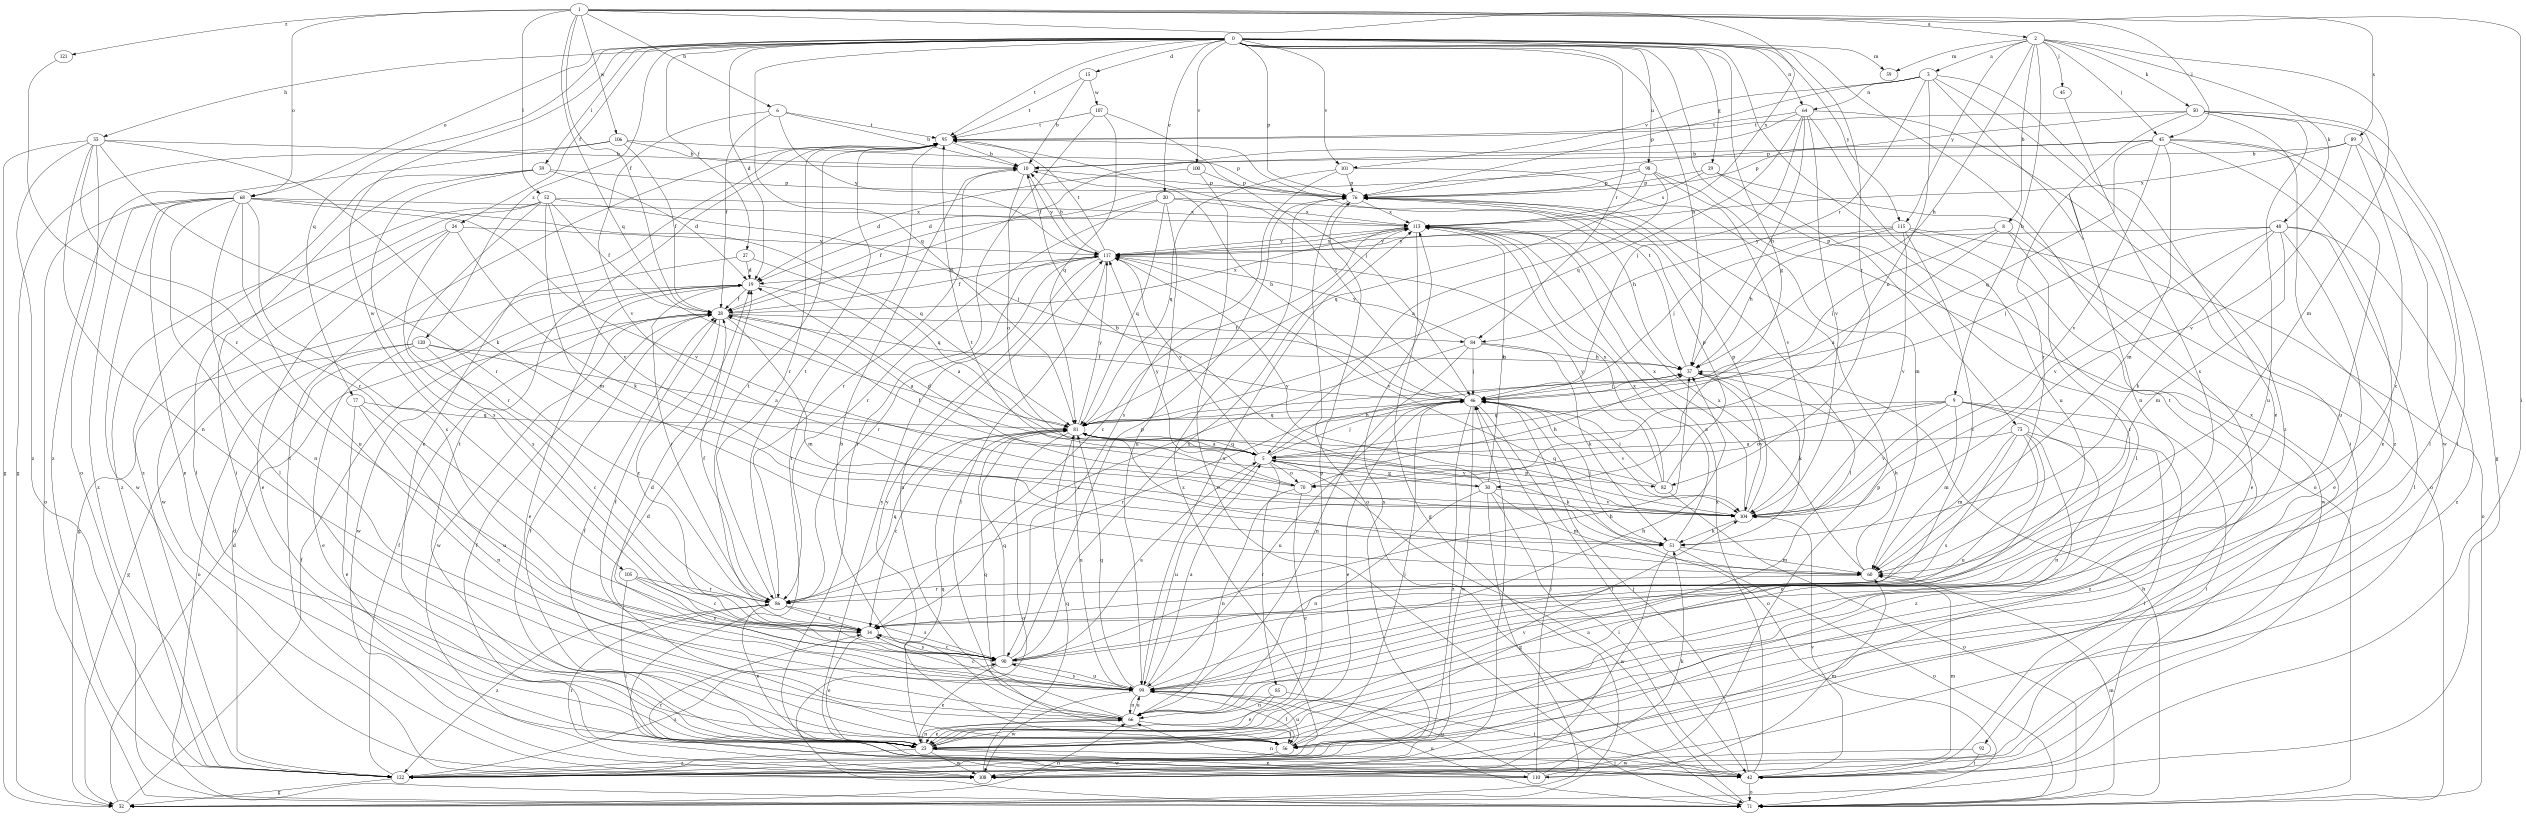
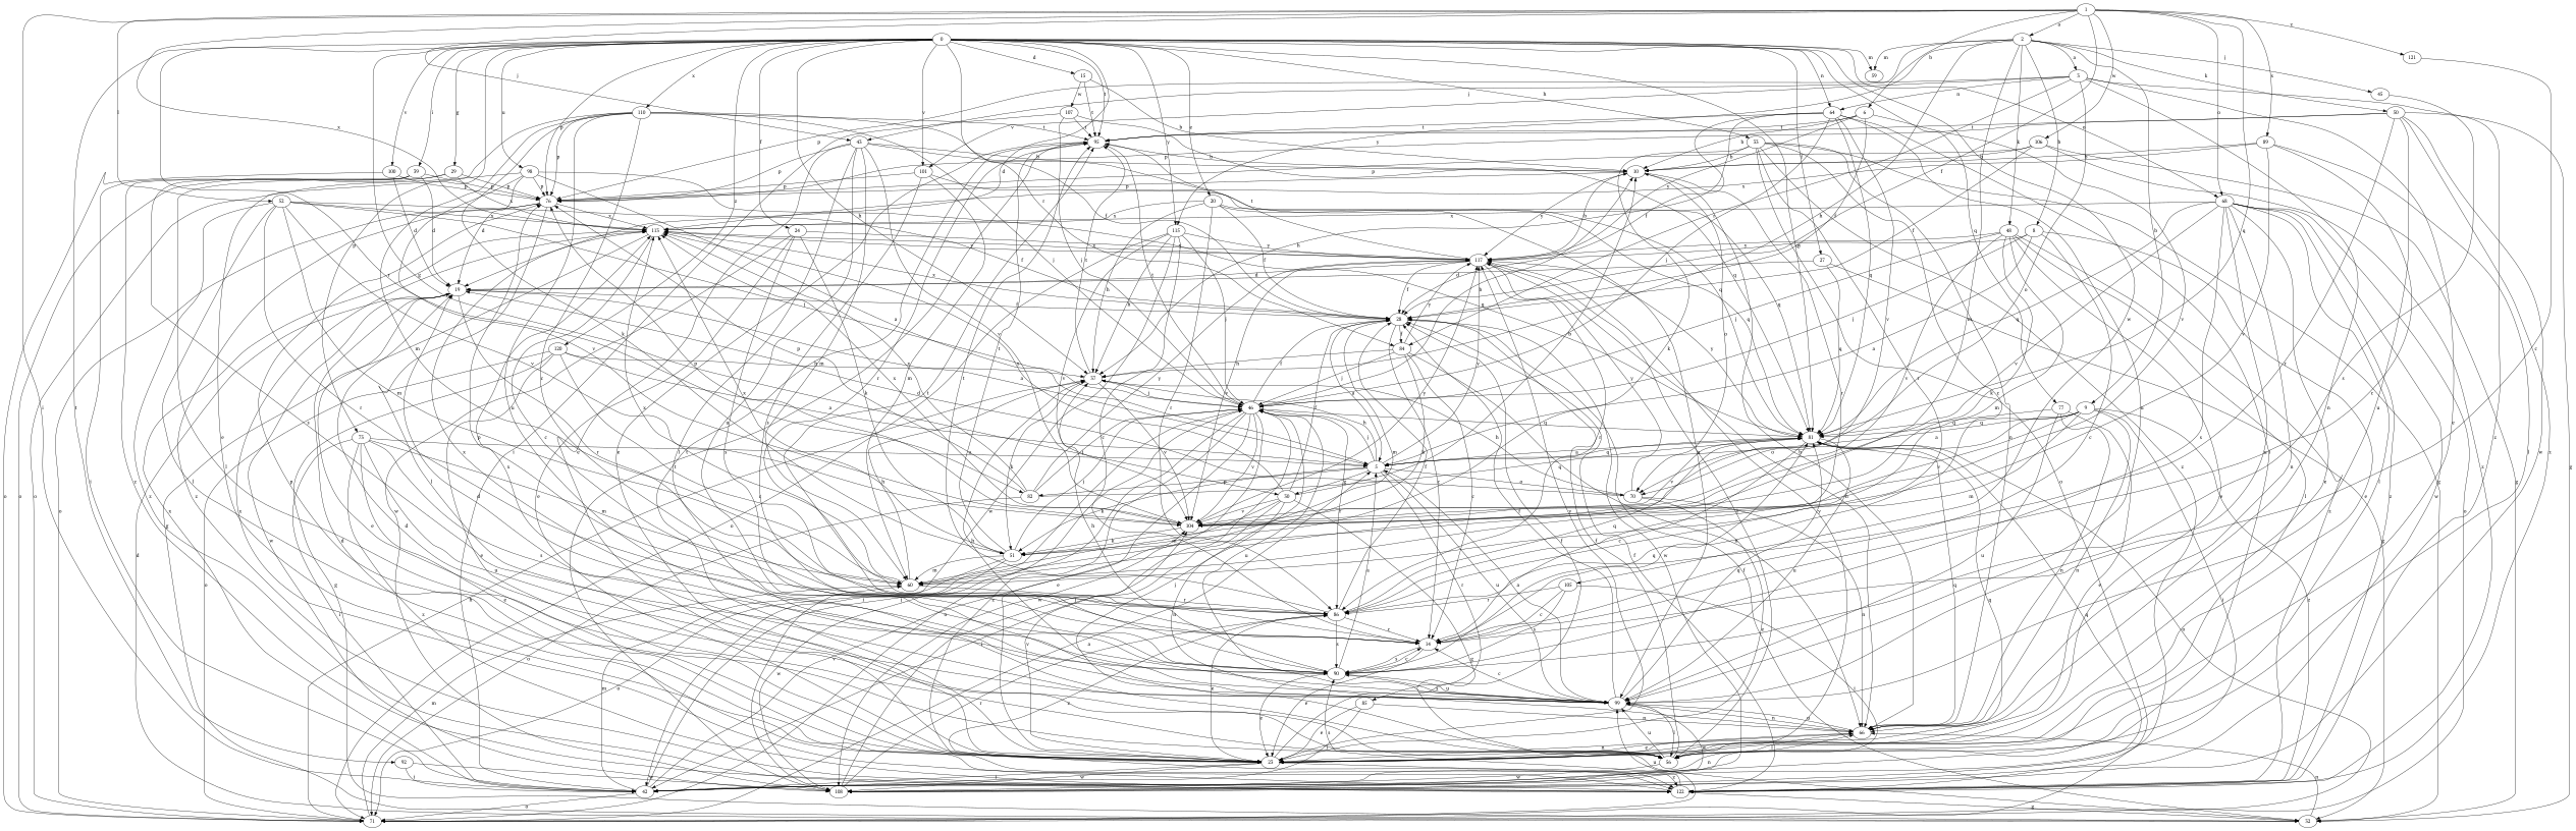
  strict digraph {
    fontname="PT Serif"
    node [fontname="PT Serif"]
    edge [fontname="PT Serif"]
    0
    15
    19
    20
    24
    27
    29
    30
    33
    37
    39
    59
    64
    68
    73
    76
    77
    81
    82
    84
    92
    95
    98
    100
    101
    105
    110
    115
    120
    10
    107
    28
    23
    5
    86
    108
    113
    99
    51
    117
    90
    32
    56
    71
    42
    60
    66
    104
    122
    14
    46
    1
    2
    6
    43
    52
    89
    106
    121
    3
    8
    9
    45
    48
    50
    70
    85
    0 -> 15 [label=d]
    0 -> 19 [label=d]
    0 -> 20 [label=e]
    0 -> 24 [label=f]
    0 -> 27 [label=f]
    0 -> 29 [label=g]
    0 -> 30 [label=g]
    0 -> 33 [label=h]
    0 -> 37 [label=h]
    0 -> 39 [label=i]
    0 -> 59 [label=m]
    0 -> 64 [label=n]
    0 -> 68 [label=o]
    0 -> 73 [label=p]
    0 -> 76 [label=p]
    0 -> 77 [label=q]
    0 -> 81 [label=q]
    0 -> 82 [label=r]
    0 -> 84 [label=r]
    0 -> 92 [label=t]
    0 -> 95 [label=t]
    0 -> 98 [label=u]
    0 -> 100 [label=v]
    0 -> 101 [label=v]
    0 -> 105 [label=w]
    0 -> 110 [label=x]
    0 -> 115 [label=y]
    0 -> 120 [label=z]
    15 -> 95 [label=t]
    15 -> 10 [label=b]
    15 -> 107 [label=w]
    19 -> 28 [label=f]
    19 -> 23 [label=e]
    19 -> 5 [label=a]
    19 -> 86 [label=r]
    19 -> 108 [label=w]
    20 -> 37 [label=h]
    20 -> 81 [label=q]
    20 -> 28 [label=f]
    20 -> 86 [label=r]
    20 -> 113 [label=x]
    20 -> 99 [label=u]
    24 -> 23 [label=e]
    24 -> 108 [label=w]
    24 -> 51 [label=k]
    24 -> 117 [label=y]
    24 -> 90 [label=s]
    27 -> 19 [label=d]
    27 -> 81 [label=q]
    27 -> 32 [label=g]
    29 -> 76 [label=p]
    29 -> 113 [label=x]
    29 -> 56 [label=l]
    29 -> 71 [label=o]
    30 -> 10 [label=b]
    30 -> 28 [label=f]
    30 -> 113 [label=x]
    30 -> 32 [label=g]
    30 -> 42 [label=i]
    30 -> 60 [label=m]
    30 -> 66 [label=n]
    30 -> 104 [label=v]
    33 -> 10 [label=b]
    33 -> 86 [label=r]
    33 -> 51 [label=k]
    33 -> 32 [label=g]
    33 -> 71 [label=o]
    33 -> 66 [label=n]
    33 -> 122 [label=z]
    33 -> 14 [label=c]
    37 -> 95 [label=t]
    37 -> 51 [label=k]
    37 -> 104 [label=v]
    37 -> 46 [label=j]
    39 -> 19 [label=d]
    39 -> 76 [label=p]
    39 -> 90 [label=s]
    39 -> 42 [label=i]
    39 -> 122 [label=z]
    64 -> 37 [label=h]
    64 -> 81 [label=q]
    64 -> 95 [label=t]
    64 -> 28 [label=f]
    64 -> 99 [label=u]
    64 -> 42 [label=i]
    64 -> 104 [label=v]
    64 -> 46 [label=j]
    68 -> 81 [label=q]
    68 -> 23 [label=e]
    68 -> 108 [label=w]
    68 -> 113 [label=x]
    68 -> 99 [label=u]
    68 -> 90 [label=s]
    68 -> 56 [label=l]
    68 -> 71 [label=o]
    68 -> 66 [label=n]
    68 -> 104 [label=v]
    68 -> 122 [label=z]
    73 -> 23 [label=e]
    73 -> 5 [label=a]
    73 -> 99 [label=u]
    73 -> 90 [label=s]
    73 -> 42 [label=i]
    73 -> 60 [label=m]
    73 -> 122 [label=z]
    76 -> 113 [label=x]
    76 -> 56 [label=l]
    76 -> 71 [label=o]
    76 -> 122 [label=z]
    77 -> 81 [label=q]
    77 -> 23 [label=e]
    77 -> 99 [label=u]
    77 -> 66 [label=n]
    81 -> 5 [label=a]
    81 -> 99 [label=u]
    81 -> 117 [label=y]
    81 -> 71 [label=o]
    81 -> 104 [label=v]
    81 -> 14 [label=c]
    82 -> 76 [label=p]
    82 -> 81 [label=q]
    82 -> 113 [label=x]
    82 -> 117 [label=y]
    82 -> 71 [label=o]
    82 -> 46 [label=j]
    84 -> 37 [label=h]
    84 -> 51 [label=k]
    84 -> 117 [label=y]
    84 -> 66 [label=n]
    84 -> 14 [label=c]
    84 -> 46 [label=j]
    92 -> 108 [label=w]
    92 -> 42 [label=i]
    95 -> 10 [label=b]
    95 -> 23 [label=e]
    95 -> 86 [label=r]
    98 -> 19 [label=d]
    98 -> 76 [label=p]
    98 -> 81 [label=q]
    98 -> 5 [label=a]
    98 -> 71 [label=o]
    98 -> 104 [label=v]
    100 -> 19 [label=d]
    100 -> 76 [label=p]
    100 -> 71 [label=o]
    101 -> 76 [label=p]
    101 -> 81 [label=q]
    101 -> 90 [label=s]
    101 -> 60 [label=m]
    105 -> 86 [label=r]
    105 -> 90 [label=s]
    105 -> 42 [label=i]
    105 -> 14 [label=c]
    110 -> 76 [label=p]
    110 -> 95 [label=t]
    110 -> 28 [label=f]
-   23 -> 110 [label=e]
+   110 -> 23 [label=e]
    110 -> 99 [label=u]
    110 -> 51 [label=k]
    110 -> 60 [label=m]
    110 -> 14 [label=c]
    110 -> 46 [label=j]
    115 -> 37 [label=h]
    115 -> 108 [label=w]
    115 -> 117 [label=y]
    115 -> 71 [label=o]
    115 -> 104 [label=v]
    115 -> 14 [label=c]
    115 -> 46 [label=j]
    120 -> 37 [label=h]
    120 -> 23 [label=e]
    120 -> 5 [label=a]
    120 -> 32 [label=g]
    120 -> 71 [label=o]
    120 -> 14 [label=c]
    10 -> 76 [label=p]
    10 -> 86 [label=r]
    10 -> 117 [label=y]
    10 -> 70 [label=o]
    107 -> 81 [label=q]
    107 -> 95 [label=t]
    107 -> 42 [label=i]
    107 -> 46 [label=j]
    28 -> 84 [label=f]
    28 -> 5 [label=a]
    28 -> 108 [label=w]
    28 -> 113 [label=x]
    28 -> 60 [label=m]
    28 -> 14 [label=c]
    23 -> 76 [label=p]
    23 -> 81 [label=q]
    23 -> 95 [label=t]
    23 -> 28 [label=f]
    23 -> 108 [label=w]
    23 -> 117 [label=y]
    23 -> 42 [label=i]
    23 -> 66 [label=n]
    23 -> 104 [label=v]
    23 -> 122 [label=z]
    5 -> 30 [label=g]
    5 -> 37 [label=h]
    5 -> 81 [label=q]
    5 -> 82 [label=p]
    5 -> 99 [label=u]
    5 -> 51 [label=k]
    5 -> 117 [label=y]
    5 -> 46 [label=j]
    5 -> 70 [label=o]
    5 -> 85 [label=r]
    86 -> 81 [label=q]
    86 -> 95 [label=t]
    86 -> 28 [label=f]
    86 -> 23 [label=e]
    86 -> 90 [label=s]
    86 -> 122 [label=z]
    86 -> 14 [label=c]
    108 -> 81 [label=q]
    108 -> 95 [label=t]
    108 -> 86 [label=r]
    108 -> 46 [label=j]
    113 -> 117 [label=y]
    113 -> 32 [label=g]
    113 -> 14 [label=c]
    99 -> 19 [label=d]
    99 -> 37 [label=h]
    99 -> 81 [label=q]
    99 -> 28 [label=f]
    99 -> 5 [label=a]
    99 -> 108 [label=w]
    99 -> 113 [label=x]
    99 -> 90 [label=s]
    99 -> 56 [label=l]
    99 -> 66 [label=n]
    99 -> 14 [label=c]
    51 -> 95 [label=t]
    51 -> 108 [label=w]
    51 -> 113 [label=x]
    51 -> 71 [label=o]
    51 -> 60 [label=m]
    51 -> 46 [label=j]
    117 -> 19 [label=d]
    117 -> 95 [label=t]
    117 -> 10 [label=b]
    117 -> 28 [label=f]
    117 -> 86 [label=r]
    117 -> 113 [label=x]
    117 -> 56 [label=l]
    117 -> 66 [label=n]
    117 -> 104 [label=v]
    90 -> 37 [label=h]
    90 -> 76 [label=p]
    90 -> 81 [label=q]
    90 -> 23 [label=e]
    90 -> 5 [label=a]
    90 -> 113 [label=x]
    90 -> 99 [label=u]
    90 -> 14 [label=c]
    32 -> 19 [label=d]
    32 -> 28 [label=f]
    32 -> 66 [label=n]
    56 -> 19 [label=d]
    56 -> 28 [label=f]
    56 -> 108 [label=w]
    56 -> 99 [label=u]
    56 -> 117 [label=y]
    56 -> 46 [label=j]
    71 -> 37 [label=h]
    71 -> 5 [label=a]
    71 -> 99 [label=u]
    71 -> 60 [label=m]
    42 -> 113 [label=x]
    42 -> 71 [label=o]
    42 -> 60 [label=m]
    42 -> 66 [label=n]
    42 -> 104 [label=v]
    42 -> 46 [label=j]
    60 -> 37 [label=h]
    60 -> 86 [label=r]
    60 -> 113 [label=x]
    66 -> 81 [label=q]
    66 -> 10 [label=b]
    66 -> 23 [label=e]
    66 -> 99 [label=u]
    66 -> 56 [label=l]
    104 -> 76 [label=p]
    104 -> 113 [label=x]
    104 -> 51 [label=k]
    104 -> 117 [label=y]
    122 -> 19 [label=d]
    122 -> 28 [label=f]
    122 -> 113 [label=x]
    122 -> 90 [label=s]
    122 -> 32 [label=g]
    14 -> 95 [label=t]
    14 -> 23 [label=e]
    14 -> 90 [label=s]
    46 -> 81 [label=q]
    46 -> 95 [label=t]
    46 -> 10 [label=b]
    46 -> 28 [label=f]
    46 -> 23 [label=e]
    46 -> 86 [label=r]
    46 -> 108 [label=w]
    46 -> 99 [label=u]
    46 -> 71 [label=o]
    46 -> 42 [label=i]
    46 -> 104 [label=v]
    46 -> 122 [label=z]
    1 -> 68 [label=o]
    1 -> 81 [label=q]
    1 -> 28 [label=f]
    1 -> 113 [label=x]
    1 -> 42 [label=i]
    1 -> 2 [label=a]
    1 -> 6 [label=b]
    1 -> 43 [label=j]
    1 -> 52 [label=l]
    1 -> 89 [label=s]
    1 -> 106 [label=w]
    1 -> 121 [label=z]
    2 -> 37 [label=h]
    2 -> 59 [label=m]
    2 -> 115 [label=y]
    2 -> 60 [label=m]
    2 -> 43 [label=j]
    2 -> 3 [label=a]
    2 -> 8 [label=b]
    2 -> 9 [label=b]
    2 -> 45 [label=j]
    2 -> 48 [label=k]
    2 -> 50 [label=k]
    6 -> 95 [label=t]
    6 -> 10 [label=b]
    6 -> 28 [label=f]
    6 -> 117 [label=y]
    6 -> 104 [label=v]
    43 -> 76 [label=p]
    43 -> 81 [label=q]
    43 -> 10 [label=b]
    43 -> 23 [label=e]
    43 -> 99 [label=u]
    43 -> 56 [label=l]
    43 -> 60 [label=m]
    43 -> 104 [label=v]
    52 -> 28 [label=f]
    52 -> 86 [label=r]
    52 -> 113 [label=x]
    52 -> 56 [label=l]
    52 -> 60 [label=m]
    52 -> 104 [label=v]
    52 -> 122 [label=z]
    52 -> 46 [label=j]
    89 -> 10 [label=b]
    89 -> 113 [label=x]
    89 -> 56 [label=l]
    89 -> 104 [label=v]
    89 -> 14 [label=c]
    106 -> 76 [label=p]
    106 -> 10 [label=b]
    106 -> 28 [label=f]
    106 -> 32 [label=g]
    106 -> 122 [label=z]
    121 -> 14 [label=c]
    3 -> 64 [label=n]
    3 -> 76 [label=p]
    3 -> 84 [label=r]
    3 -> 101 [label=v]
    3 -> 23 [label=e]
    3 -> 66 [label=n]
    3 -> 122 [label=z]
    3 -> 70 [label=o]
    8 -> 23 [label=e]
    8 -> 5 [label=a]
    8 -> 117 [label=y]
    8 -> 14 [label=c]
    8 -> 46 [label=j]
    9 -> 81 [label=q]
    9 -> 5 [label=a]
    9 -> 42 [label=i]
    9 -> 60 [label=m]
    9 -> 66 [label=n]
    9 -> 104 [label=v]
    9 -> 122 [label=z]
    9 -> 70 [label=o]
    45 -> 90 [label=s]
    48 -> 23 [label=e]
    48 -> 51 [label=k]
    48 -> 117 [label=y]
    48 -> 56 [label=l]
    48 -> 60 [label=m]
    48 -> 104 [label=v]
    48 -> 122 [label=z]
    48 -> 46 [label=j]
    50 -> 76 [label=p]
    50 -> 95 [label=t]
    50 -> 86 [label=r]
    50 -> 108 [label=w]
    50 -> 99 [label=u]
    50 -> 32 [label=g]
    50 -> 122 [label=z]
    70 -> 19 [label=d]
    70 -> 37 [label=h]
    70 -> 23 [label=e]
    70 -> 117 [label=y]
    70 -> 66 [label=n]
    85 -> 23 [label=e]
    85 -> 42 [label=i]
    85 -> 66 [label=n]
  }
